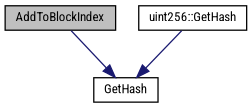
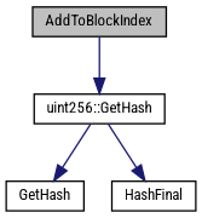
  digraph {
    fontname="Roboto Condensed"
    rankdir=TB
    node [color=black fillcolor=white fontname="Roboto Condensed" fontsize=10 shape=record style=filled]
    edge [color=midnightblue fontname="Roboto Condensed" fontsize=10 labelfontname=Helvetica labelfontsize=10 style=solid]
    n1 [fillcolor=grey75 fontcolor=black height=0.2 label=AddToBlockIndex width=0.4]
    n2 [height=0.2 label="uint256::GetHash" width=0.4]
    n3 [height=0.2 label=GetHash width=0.4]
-   n1 -> n3
+   n4 [height=0.2 label=HashFinal width=0.4]
+   n1 -> n2
    n2 -> n3
+   n2 -> n4
  }
